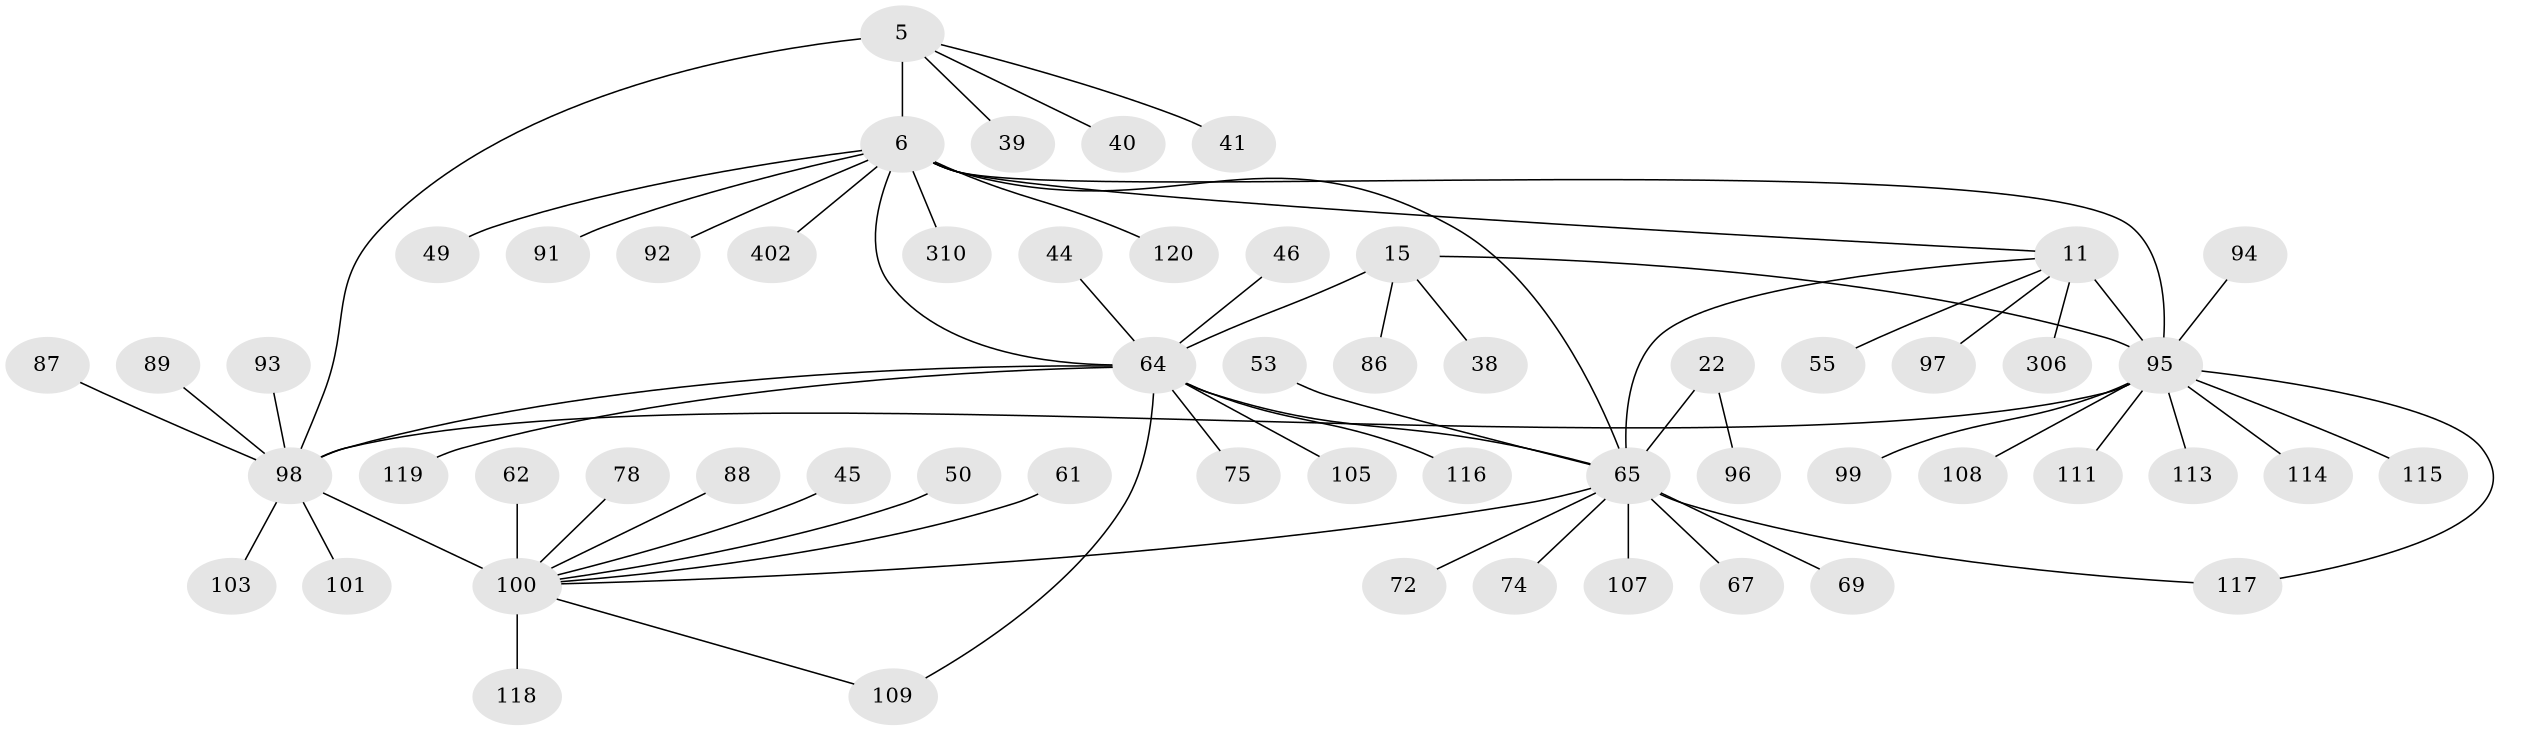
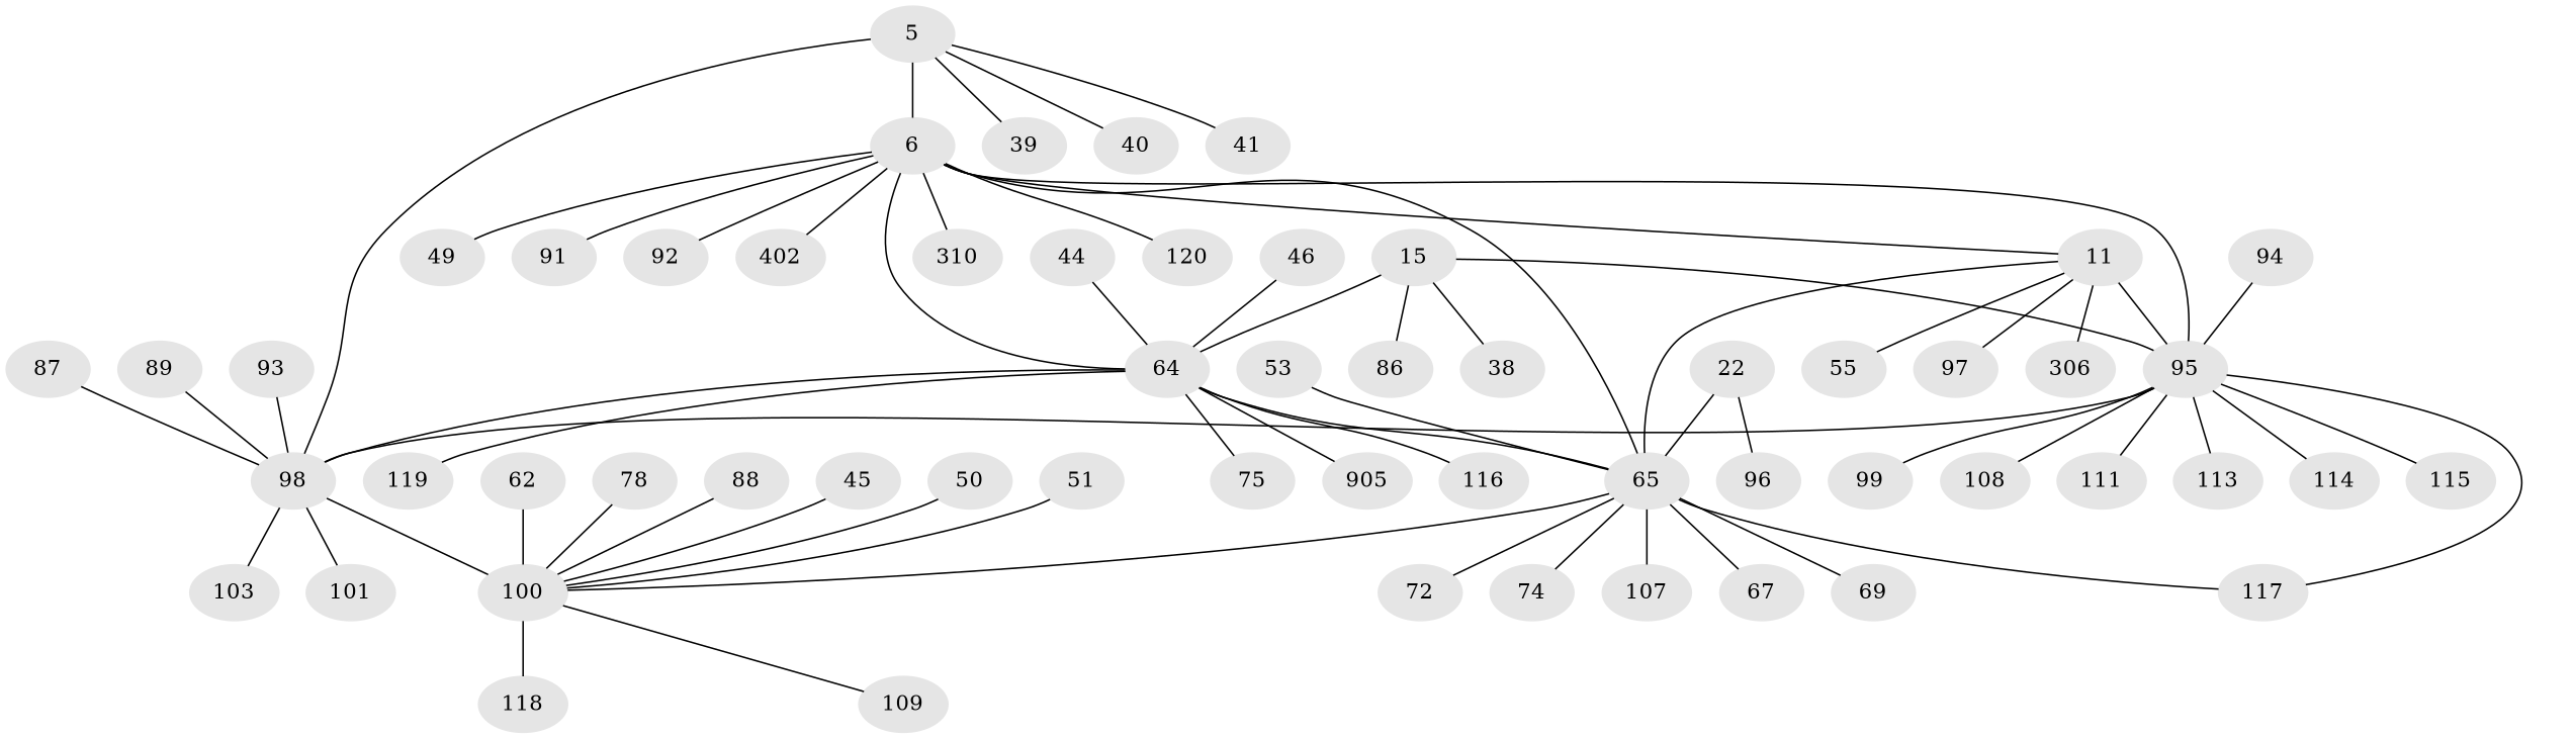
  graph {
    node [color=gray90 style=filled]
    5 [super="+3+2"]
    6 [super="+4"]
    39
    40
    41
    98 [super="+80+77+82"]
    11 [super="+8"]
    49
    64 [super="+18+36+42"]
    65 [super="+43"]
    91 [super="+79"]
    92
    95 [super="+84+58+59+76+81+90"]
    n14 [label=402 super="+85"]
    n15 [label=310]
    120 [super="+63"]
    100 [super="+30"]
    101
    103
    55
    97
    n22 [label=306]
    75
-   105 [super="+68"]
+   105 [super="+68" label=905]
    109 [super="+104"]
    116
    119
    67
    69
    72
    74
    107
    117 [super="+112"]
    99
    108 [super="+71"]
    111
    113
    114
    115
    15 [super="+13"]
    38
    86
    22 [super="+20"]
    96
    44
    118
    45
    46
    50
    53
-   61
+   61 [label=51]
    62
    78
    87 [super="+57"]
    88
    89
    93
    94
    5 -- 6 [weight=9]
    5 -- 39
    5 -- 40
    5 -- 41
    5 -- 98
    6 -- 11
    6 -- 49
    6 -- 64
    6 -- 65
    6 -- 91
    6 -- 92
    6 -- 95 [weight=2]
    6 -- n14
    6 -- n15
    6 -- 120
    98 -- 100 [weight=8]
    98 -- 101
    98 -- 103
    11 -- 65
    11 -- 95 [weight=8]
    11 -- 55
    11 -- 97
    11 -- n22
    64 -- 98
    64 -- 65 [weight=2]
    64 -- 75
    64 -- 105
-   64 -- 109
    64 -- 116
    64 -- 119
    65 -- 100 [weight=2]
    65 -- 67
    65 -- 69
    65 -- 72
    65 -- 74
    65 -- 107
    65 -- 117
    95 -- 98
    95 -- 117
    95 -- 99
    95 -- 108
    95 -- 111
    95 -- 113
    95 -- 114
    95 -- 115
    100 -- 109
    100 -- 118
    15 -- 64 [weight=8]
    15 -- 95
    15 -- 38
    15 -- 86
    22 -- 65 [weight=8]
    22 -- 96
    44 -- 64
    45 -- 100
    46 -- 64
    50 -- 100
    53 -- 65
    61 -- 100
    62 -- 100
    78 -- 100
    87 -- 98
    88 -- 100
    89 -- 98
    93 -- 98
    94 -- 95
  }
